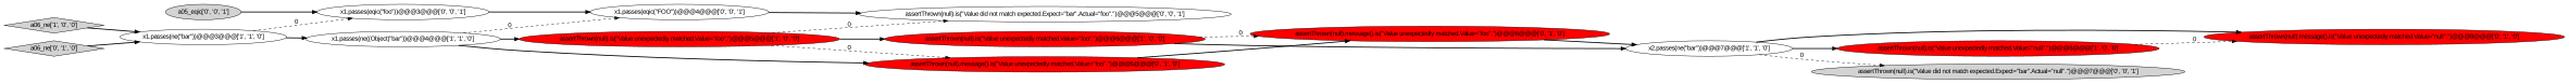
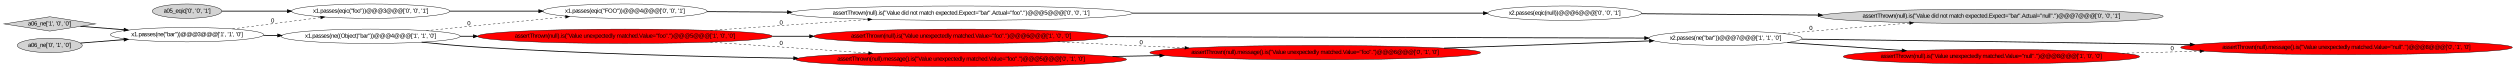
  digraph {
    fontname="Liberation Sans"
    rankdir=LR
    node [fillcolor=white fontname="Liberation Sans" shape=ellipse style=filled]
    edge [fontname="Liberation Sans" style=bold]
    n1 [label="x2.passes(ne(\"bar\"))@@@7@@@['1', '1', '0']"]
    n2 [fillcolor=red label="assertThrown(null).is(\"Value unexpectedly matched.Value=\"null\".\")@@@8@@@['1', '0', '0']"]
    n3 [fillcolor=lightgray label="assertThrown(null).is(\"Value did not match expected.Expect=\"bar\".Actual=\"null\".\")@@@7@@@['0', '0', '1']"]
    n4 [fillcolor=red label="assertThrown(null).message().is(\"Value unexpectedly matched.Value=\"null\".\")@@@8@@@['0', '1', '0']"]
    n5 [fillcolor=red label="assertThrown(null).is(\"Value unexpectedly matched.Value=\"foo\".\")@@@5@@@['1', '0', '0']"]
    n6 [label="assertThrown(null).is(\"Value did not match expected.Expect=\"bar\".Actual=\"foo\".\")@@@5@@@['0', '0', '1']"]
    n7 [fillcolor=red label="assertThrown(null).is(\"Value unexpectedly matched.Value=\"foo\".\")@@@6@@@['1', '0', '0']"]
    n8 [fillcolor=red label="assertThrown(null).message().is(\"Value unexpectedly matched.Value=\"foo\".\")@@@5@@@['0', '1', '0']"]
+   n9 [label="x2.passes(eqic(null))@@@6@@@['0', '0', '1']"]
    n10 [fillcolor=red label="assertThrown(null).message().is(\"Value unexpectedly matched.Value=\"foo\".\")@@@6@@@['0', '1', '0']"]
    n11 [label="x1.passes(eqic(\"foo\"))@@@3@@@['0', '0', '1']"]
    n12 [label="x1.passes(eqic(\"FOO\"))@@@4@@@['0', '0', '1']"]
    n13 [fillcolor=lightgray label="a06_ne['1', '0', '0']" shape=diamond]
    n14 [label="x1.passes(ne(\"bar\"))@@@3@@@['1', '1', '0']"]
    n15 [label="x1.passes(ne((Object)\"bar\"))@@@4@@@['1', '1', '0']"]
    n16 [fillcolor=lightgray label="a05_eqic['0', '0', '1']"]
-   n17 [fillcolor=lightgray label="a06_ne['0', '1', '0']" shape=diamond]
+   n17 [fillcolor=lightgray label="a06_ne['0', '1', '0']"]
    n1 -> n2
    n1 -> n3 [label=0 style=dashed]
    n1 -> n4
    n2 -> n4 [label=0 style=dashed]
    n5 -> n6 [label=0 style=dashed]
    n5 -> n7
    n5 -> n8 [label=0 style=dashed]
+   n6 -> n9
    n7 -> n1
    n7 -> n10 [label=0 style=dashed]
    n8 -> n10
+   n9 -> n3
    n10 -> n1
    n11 -> n12
    n12 -> n6
    n13 -> n14
    n14 -> n11 [label=0 style=dashed]
    n14 -> n15
    n15 -> n5
    n15 -> n8
    n15 -> n12 [label=0 style=dashed]
    n16 -> n11
    n17 -> n14
  }
